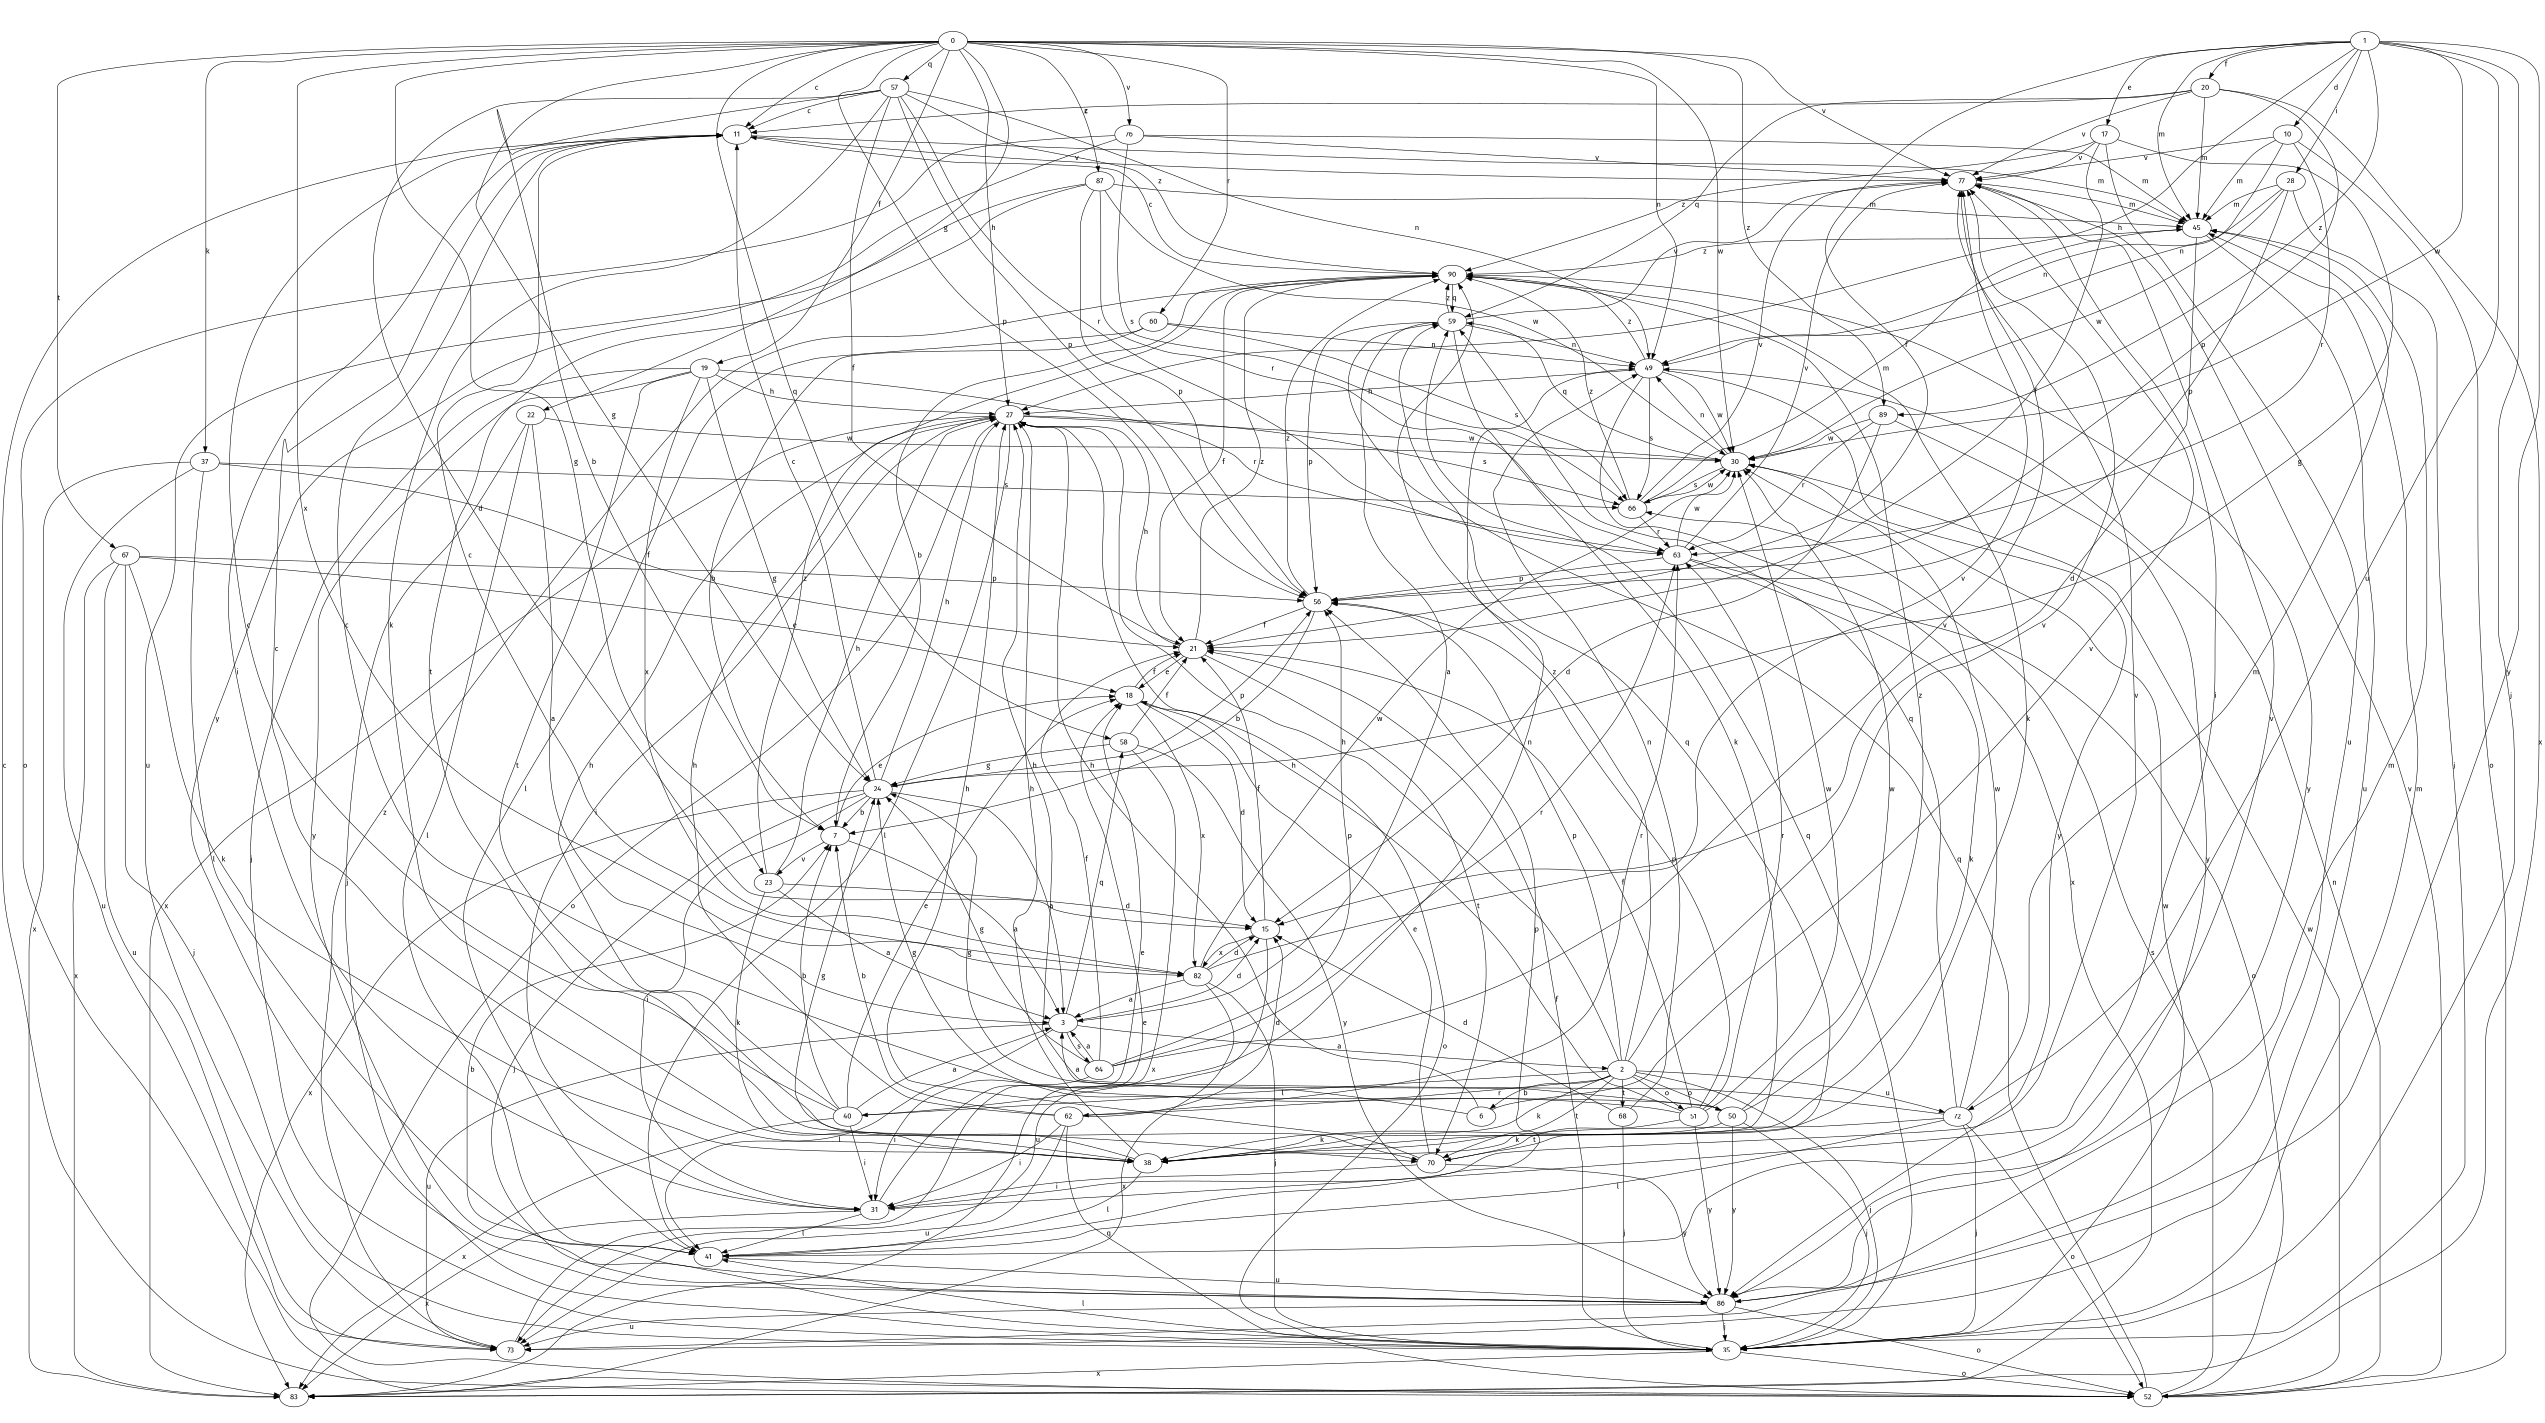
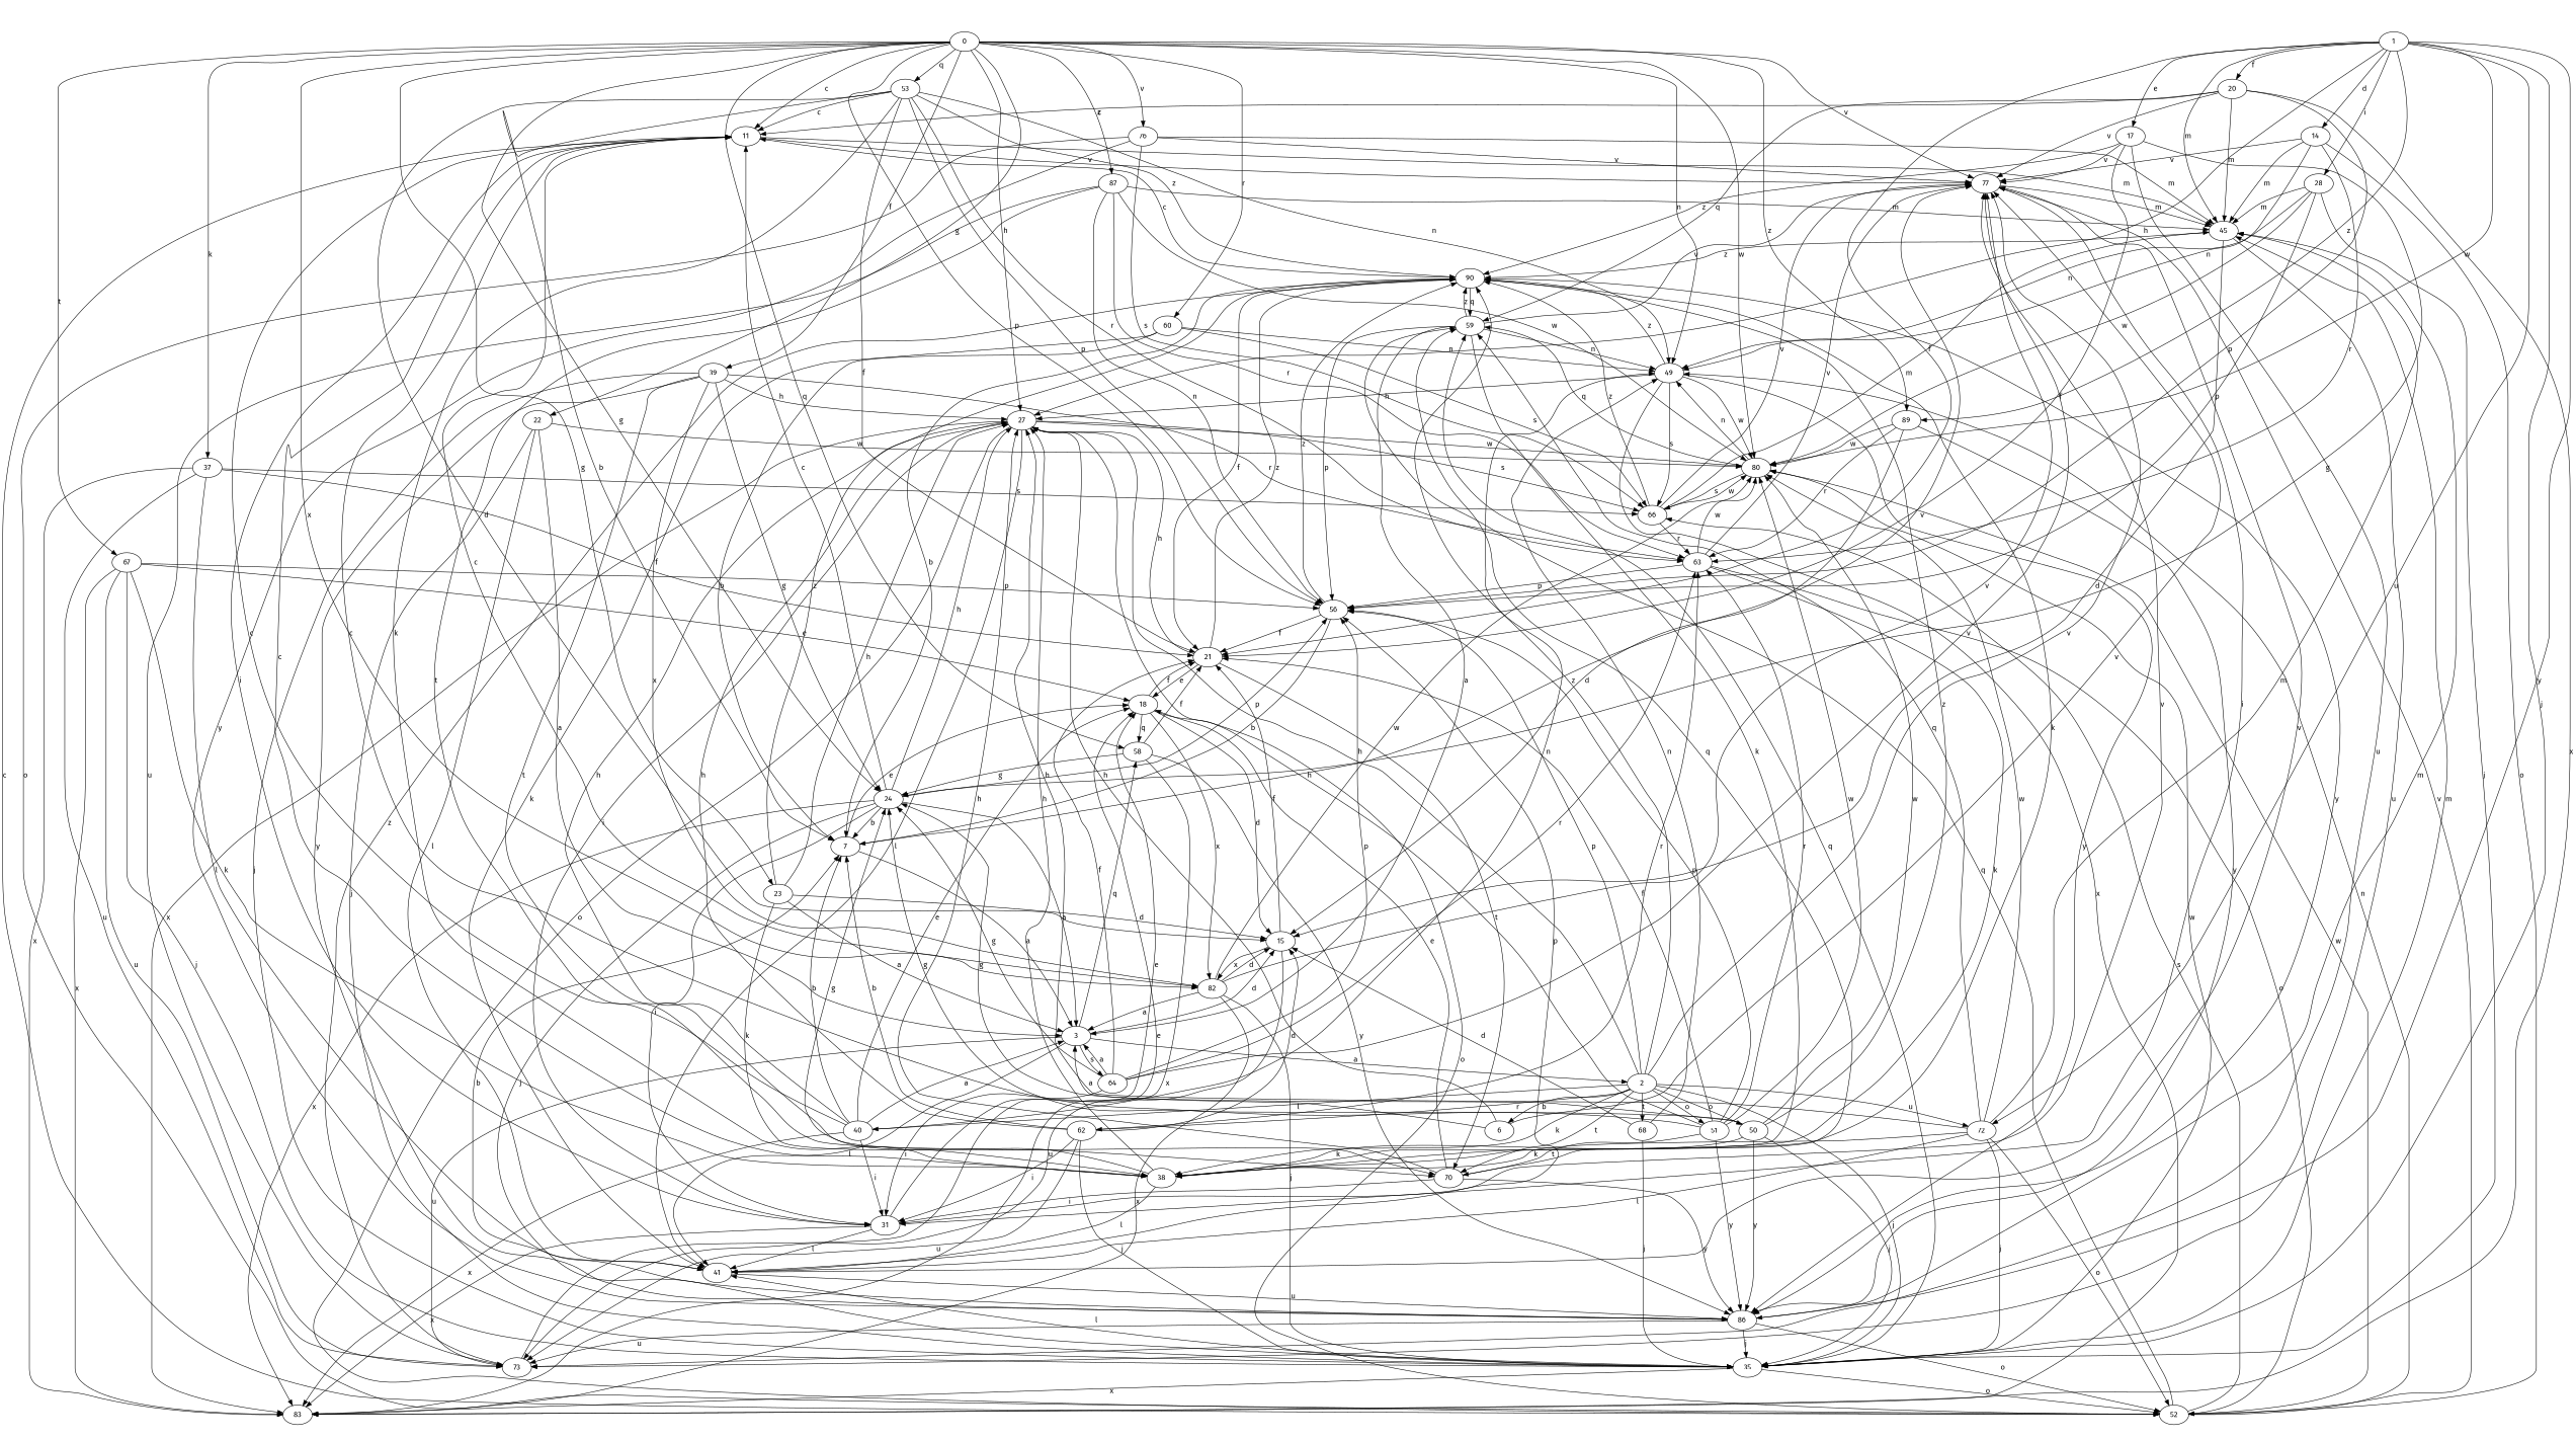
  strict digraph {
    fontname="Fira Sans"
    node [fontname="Fira Sans"]
    edge [fontname="Fira Sans"]
    0
    11
-   19
+   19 [label=39]
    22
    23
    24
    27
    37
    49
    56
-   57
+   57 [label=53]
    58
    60
    67
    76
    77
-   80 [label=30]
+   80
    82
    87
    89
    45
    31
    35
    86
    70
    63
    3
    41
    38
    90
    15
    7
    83
    52
    66
    21
    73
    18
    59
    1
-   14 [label=10]
+   14
    17
    20
    28
    72
    2
    6
    40
    50
    51
    62
    68
    64
    0 -> 11 [label=c]
    0 -> 19 [label=f]
    0 -> 22 [label=g]
    0 -> 23 [label=g]
    0 -> 24 [label=g]
    0 -> 27 [label=h]
    0 -> 37 [label=k]
    0 -> 49 [label=n]
    0 -> 56 [label=p]
    0 -> 57 [label=q]
    0 -> 58 [label=q]
    0 -> 60 [label=r]
    0 -> 67 [label=t]
    0 -> 76 [label=v]
    0 -> 77 [label=v]
    0 -> 80 [label=w]
    0 -> 82 [label=x]
    0 -> 87 [label=z]
    0 -> 89 [label=z]
    11 -> 77 [label=v]
    11 -> 45 [label=m]
    11 -> 31 [label=i]
    19 -> 24 [label=g]
    19 -> 27 [label=h]
    19 -> 82 [label=x]
    19 -> 35 [label=j]
    19 -> 86 [label=y]
    19 -> 70 [label=t]
    19 -> 63 [label=r]
    22 -> 80 [label=w]
    22 -> 35 [label=j]
    22 -> 3 [label=a]
    22 -> 41 [label=l]
    23 -> 27 [label=h]
    23 -> 3 [label=a]
    23 -> 38 [label=k]
    23 -> 90 [label=z]
    23 -> 15 [label=d]
    24 -> 11 [label=c]
    24 -> 27 [label=h]
    24 -> 56 [label=p]
    24 -> 31 [label=i]
    24 -> 35 [label=j]
    24 -> 3 [label=a]
    24 -> 7 [label=b]
    24 -> 83 [label=x]
    27 -> 80 [label=w]
    27 -> 31 [label=i]
    27 -> 41 [label=l]
    27 -> 83 [label=x]
    27 -> 52 [label=o]
    27 -> 66 [label=s]
    37 -> 41 [label=l]
    37 -> 83 [label=x]
    37 -> 66 [label=s]
    37 -> 21 [label=f]
    37 -> 73 [label=u]
    49 -> 27 [label=h]
    49 -> 80 [label=w]
    49 -> 86 [label=y]
    49 -> 90 [label=z]
    49 -> 83 [label=x]
    49 -> 66 [label=s]
    56 -> 90 [label=z]
    56 -> 7 [label=b]
    56 -> 21 [label=f]
    57 -> 11 [label=c]
    57 -> 49 [label=n]
    57 -> 56 [label=p]
    57 -> 63 [label=r]
    57 -> 38 [label=k]
    57 -> 90 [label=z]
    57 -> 15 [label=d]
    57 -> 7 [label=b]
    57 -> 21 [label=f]
    58 -> 24 [label=g]
    58 -> 86 [label=y]
    58 -> 83 [label=x]
    58 -> 21 [label=f]
    60 -> 49 [label=n]
-   60 -> 41 [label=l]
+   60 -> 41 [label=k]
    60 -> 7 [label=b]
    60 -> 66 [label=s]
    67 -> 56 [label=p]
    67 -> 35 [label=j]
    67 -> 38 [label=k]
    67 -> 83 [label=x]
    67 -> 73 [label=u]
    67 -> 18 [label=e]
    76 -> 77 [label=v]
    76 -> 45 [label=m]
    76 -> 86 [label=y]
    76 -> 52 [label=o]
    76 -> 66 [label=s]
    77 -> 45 [label=m]
    77 -> 31 [label=i]
    80 -> 49 [label=n]
    80 -> 66 [label=s]
    80 -> 59 [label=q]
    82 -> 11 [label=c]
    82 -> 77 [label=v]
    82 -> 80 [label=w]
    82 -> 35 [label=j]
    82 -> 3 [label=a]
    82 -> 15 [label=d]
    82 -> 83 [label=x]
-   87 -> 56 [label=p]
+   87 -> 56 [label=n]
    87 -> 80 [label=w]
    87 -> 45 [label=m]
    87 -> 70 [label=t]
    87 -> 63 [label=r]
    87 -> 73 [label=u]
    89 -> 80 [label=w]
    89 -> 86 [label=y]
    89 -> 63 [label=r]
    89 -> 15 [label=d]
    45 -> 90 [label=z]
    45 -> 15 [label=d]
    45 -> 73 [label=u]
    31 -> 77 [label=v]
    31 -> 41 [label=l]
    31 -> 83 [label=x]
    31 -> 18 [label=e]
    35 -> 80 [label=w]
    35 -> 45 [label=m]
    35 -> 41 [label=l]
    35 -> 83 [label=x]
    35 -> 52 [label=o]
-   35 -> 21 [label=f]
    35 -> 59 [label=q]
    86 -> 45 [label=m]
    86 -> 35 [label=j]
    86 -> 7 [label=b]
    86 -> 52 [label=o]
    86 -> 73 [label=u]
    70 -> 27 [label=h]
    70 -> 31 [label=i]
    70 -> 86 [label=y]
    70 -> 18 [label=e]
    70 -> 59 [label=q]
    63 -> 56 [label=p]
    63 -> 77 [label=v]
    63 -> 80 [label=w]
    63 -> 38 [label=k]
    63 -> 52 [label=o]
    3 -> 58 [label=q]
    3 -> 41 [label=l]
    3 -> 15 [label=d]
    3 -> 73 [label=u]
    3 -> 2 [label=a]
    3 -> 64 [label=s]
    41 -> 56 [label=p]
    41 -> 77 [label=v]
    41 -> 86 [label=u]
    38 -> 11 [label=c]
    38 -> 24 [label=g]
    38 -> 27 [label=h]
    38 -> 41 [label=l]
    90 -> 11 [label=c]
    90 -> 86 [label=y]
    90 -> 38 [label=k]
    90 -> 7 [label=b]
    90 -> 21 [label=f]
    90 -> 59 [label=q]
    15 -> 82 [label=x]
    15 -> 21 [label=f]
    15 -> 73 [label=u]
-   7 -> 23 [label=v]
+   7 -> 77 [label=v]
    7 -> 3 [label=a]
    7 -> 18 [label=e]
    52 -> 11 [label=c]
    52 -> 49 [label=n]
    52 -> 77 [label=v]
    52 -> 80 [label=w]
    52 -> 66 [label=s]
    52 -> 59 [label=q]
    66 -> 77 [label=v]
    66 -> 80 [label=w]
    66 -> 45 [label=m]
    66 -> 63 [label=r]
    66 -> 90 [label=z]
    21 -> 27 [label=h]
    21 -> 70 [label=t]
    21 -> 90 [label=z]
    21 -> 18 [label=e]
    73 -> 90 [label=z]
    73 -> 18 [label=e]
+   18 -> 58 [label=q]
    18 -> 82 [label=x]
    18 -> 15 [label=d]
    18 -> 52 [label=o]
    18 -> 21 [label=f]
    59 -> 49 [label=n]
    59 -> 56 [label=p]
    59 -> 77 [label=v]
    59 -> 3 [label=a]
    59 -> 38 [label=k]
    59 -> 90 [label=z]
    1 -> 27 [label=h]
    1 -> 80 [label=w]
    1 -> 89 [label=z]
    1 -> 45 [label=m]
    1 -> 35 [label=j]
    1 -> 86 [label=y]
    1 -> 21 [label=f]
    1 -> 14 [label=d]
    1 -> 17 [label=e]
    1 -> 20 [label=f]
    1 -> 28 [label=i]
    1 -> 72 [label=u]
    14 -> 49 [label=n]
    14 -> 77 [label=v]
    14 -> 45 [label=m]
    14 -> 63 [label=r]
    14 -> 52 [label=o]
    17 -> 24 [label=g]
    17 -> 77 [label=v]
    17 -> 90 [label=z]
    17 -> 21 [label=f]
    17 -> 73 [label=u]
    20 -> 11 [label=c]
    20 -> 56 [label=p]
    20 -> 77 [label=v]
    20 -> 45 [label=m]
    20 -> 83 [label=x]
    20 -> 59 [label=q]
    28 -> 49 [label=n]
    28 -> 56 [label=p]
    28 -> 80 [label=w]
    28 -> 45 [label=m]
    28 -> 35 [label=j]
    72 -> 27 [label=h]
    72 -> 80 [label=w]
    72 -> 45 [label=m]
    72 -> 35 [label=j]
    72 -> 41 [label=l]
    72 -> 38 [label=k]
    72 -> 52 [label=o]
    72 -> 59 [label=q]
    2 -> 27 [label=h]
    2 -> 56 [label=p]
    2 -> 77 [label=v]
    2 -> 35 [label=j]
    2 -> 70 [label=t]
    2 -> 38 [label=k]
    2 -> 90 [label=z]
    2 -> 72 [label=u]
    2 -> 6 [label=b]
    2 -> 40 [label=l]
    2 -> 50 [label=o]
    2 -> 51 [label=o]
    2 -> 62 [label=r]
    2 -> 68 [label=t]
    6 -> 27 [label=h]
    6 -> 77 [label=v]
    6 -> 3 [label=a]
    40 -> 11 [label=c]
    40 -> 27 [label=h]
    40 -> 49 [label=n]
    40 -> 31 [label=i]
    40 -> 3 [label=a]
    40 -> 7 [label=b]
    40 -> 83 [label=x]
    40 -> 18 [label=e]
    50 -> 11 [label=c]
    50 -> 24 [label=g]
    50 -> 80 [label=w]
    50 -> 35 [label=j]
    50 -> 86 [label=y]
    50 -> 38 [label=k]
    50 -> 90 [label=z]
    51 -> 24 [label=g]
    51 -> 27 [label=h]
    51 -> 56 [label=p]
    51 -> 80 [label=w]
    51 -> 86 [label=y]
    51 -> 70 [label=t]
    51 -> 63 [label=r]
    51 -> 21 [label=f]
    62 -> 27 [label=h]
    62 -> 31 [label=i]
-   62 -> 35 [label=q]
+   62 -> 35 [label=j]
    62 -> 63 [label=r]
    62 -> 15 [label=d]
    62 -> 7 [label=b]
    62 -> 73 [label=u]
    68 -> 49 [label=n]
    68 -> 35 [label=j]
    68 -> 15 [label=d]
    64 -> 24 [label=g]
    64 -> 56 [label=p]
    64 -> 77 [label=v]
    64 -> 31 [label=i]
    64 -> 63 [label=r]
    64 -> 3 [label=a]
    64 -> 21 [label=f]
  }
